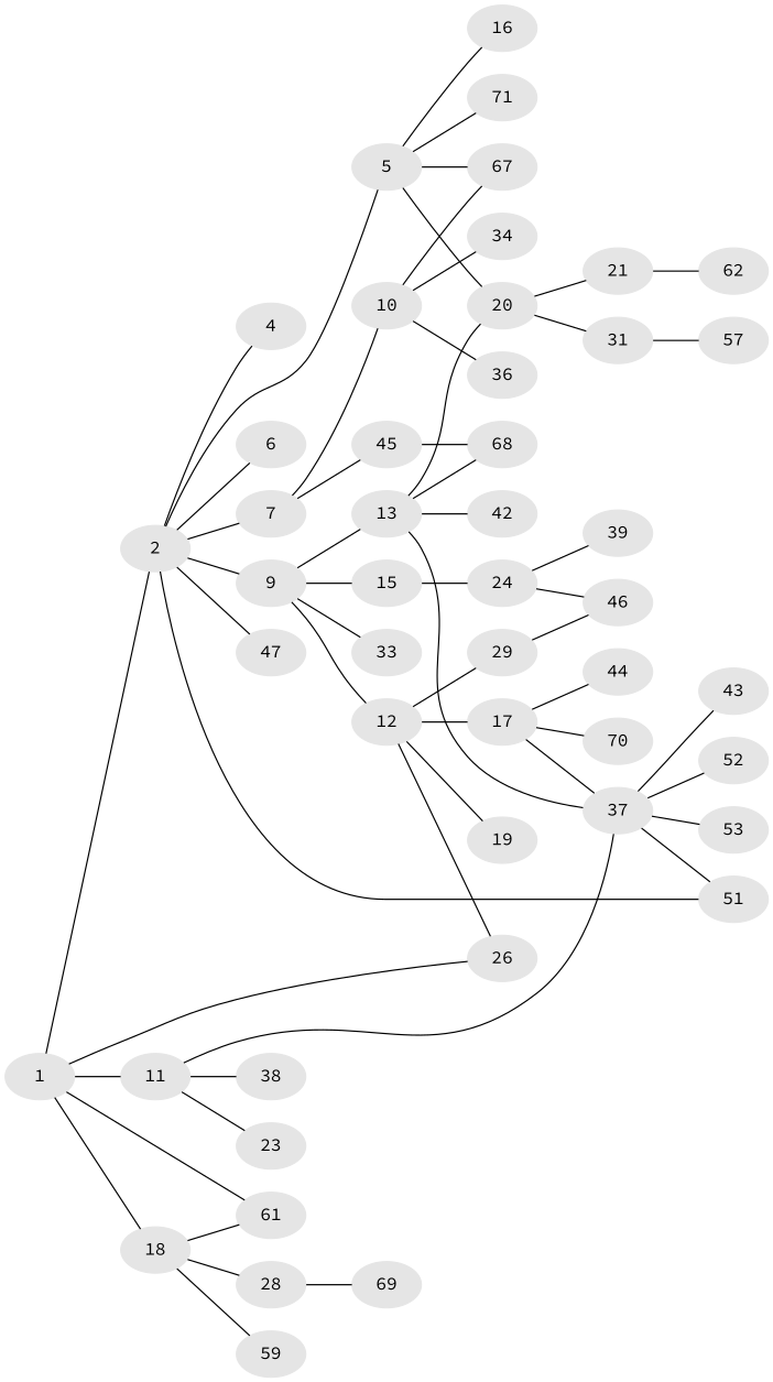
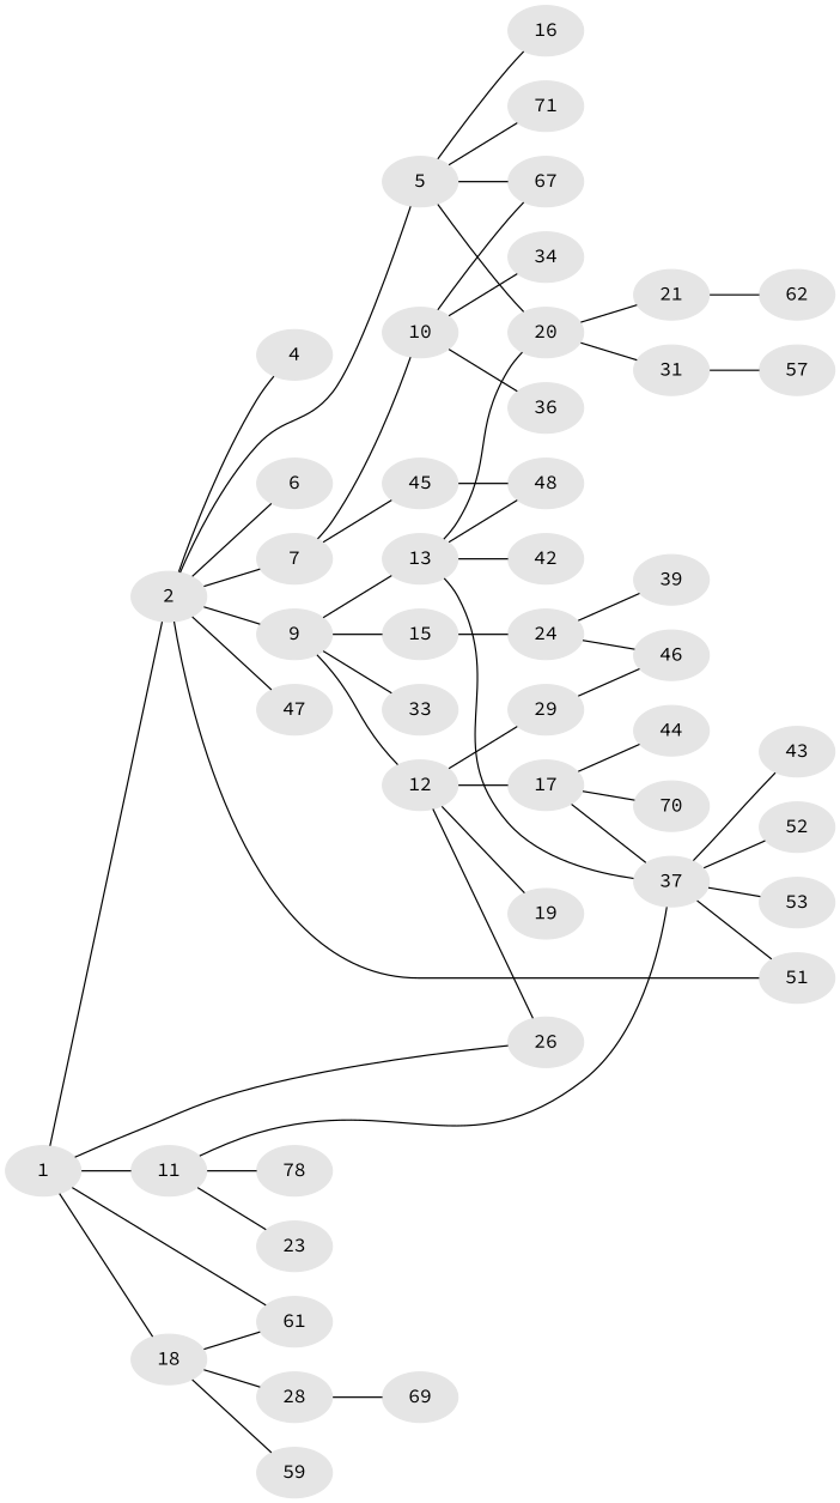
  graph {
    fontname="Source Code Pro"
    rankdir=LR
    node [color=gray90 fontname="Source Code Pro" style=filled]
    edge [fontname="Source Code Pro"]
    1 [super="+8"]
    2 [super="+3"]
    11 [super="+14"]
    18 [super="+22"]
    26
    61 [super="+68"]
    4
    5 [super="+65"]
    6
    7
    9 [super="+58"]
    47
    51
    23 [super="+56"]
    37 [super="+40"]
-   38
+   38 [label=78]
    28
    59
    16 [super="+30"]
    20 [super="+55"]
    67
    71
    10 [super="+32"]
    45 [super="+63"]
    12 [super="+66"]
    13 [super="+49"]
    15
    33
    21 [super="+25"]
    31 [super="+50"]
    34 [super="+41"]
    36
-   48 [label=68]
+   48
    17 [super="+27"]
    19
    29
    42
    24 [super="+35"]
    43 [super="+60"]
    52
    53
    44
    70
    46 [super="+64"]
    39
    69 [super="+72"]
    62
    57
    1 -- 2
    1 -- 11
    1 -- 18
    1 -- 26
    1 -- 61
    2 -- 4
    2 -- 5
    2 -- 6
    2 -- 7
    2 -- 9
    2 -- 47
    2 -- 51
    11 -- 23
    11 -- 37
    11 -- 38
    18 -- 61
    18 -- 28
    18 -- 59
    5 -- 16
    5 -- 20
    5 -- 67
    5 -- 71
    7 -- 10
    7 -- 45
    9 -- 12
    9 -- 13
    9 -- 15
    9 -- 33
    37 -- 51
    37 -- 43
    37 -- 52
    37 -- 53
    28 -- 69
    20 -- 21
    20 -- 31
    10 -- 67
    10 -- 34
    10 -- 36
    45 -- 48
    12 -- 26
    12 -- 17
    12 -- 19
    12 -- 29
    13 -- 37
    13 -- 20
    13 -- 48
    13 -- 42
    15 -- 24
    21 -- 62
    31 -- 57
    17 -- 37
    17 -- 44
    17 -- 70
    29 -- 46
    24 -- 46
    24 -- 39
  }
